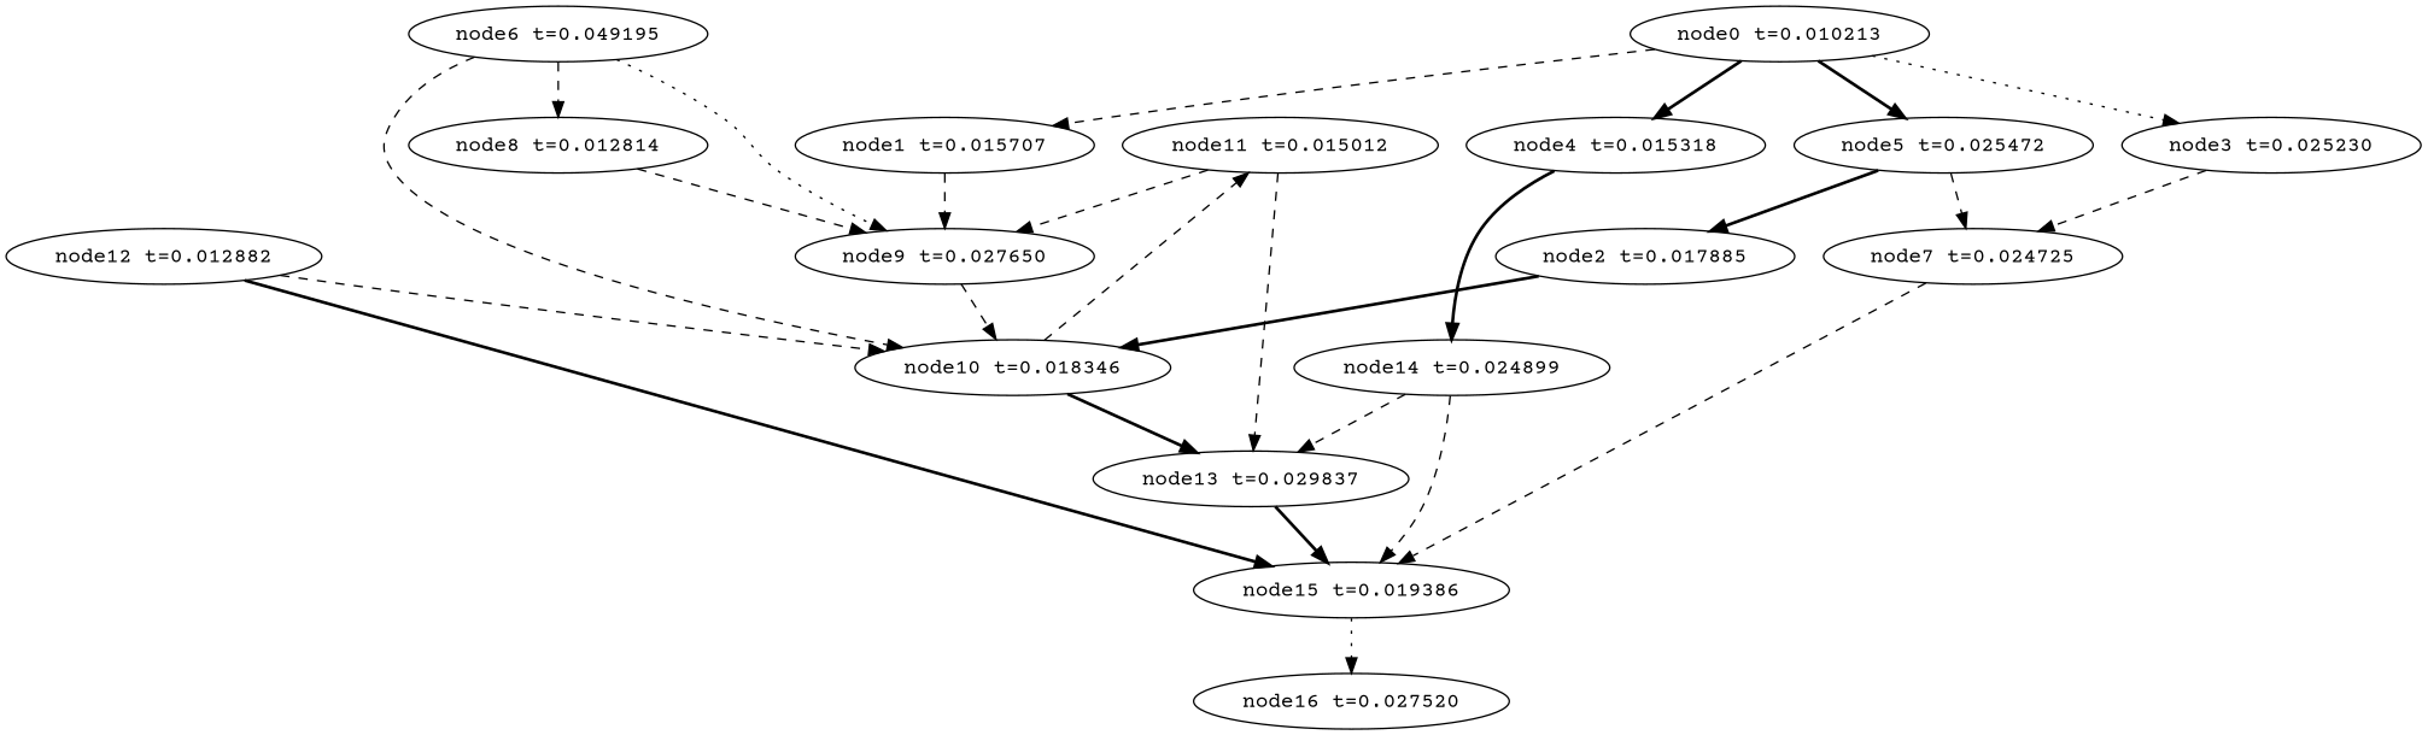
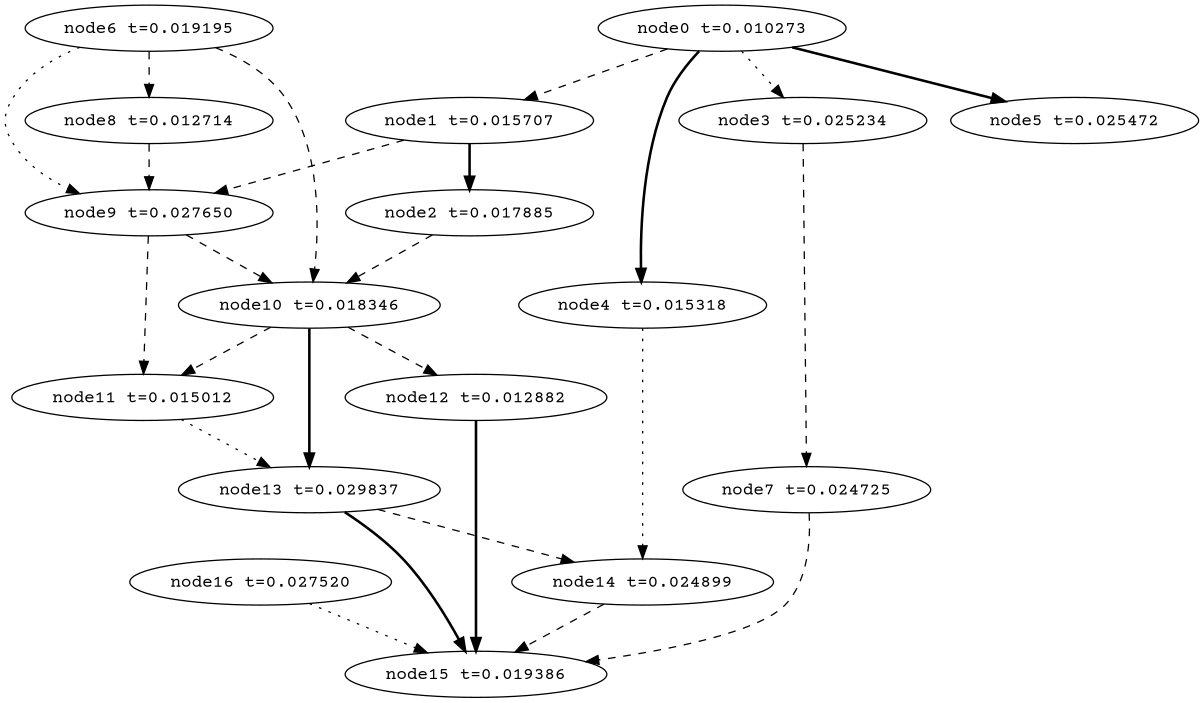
  digraph {
    fontname="Courier Prime"
    node [fontname="Courier Prime"]
    edge [fontname="Courier Prime" style=dashed]
    n1 [label="node16 t=0.027520"]
    n2 [label="node15 t=0.019386"]
    n3 [label="node14 t=0.024899"]
    n4 [label="node13 t=0.029837"]
    n5 [label="node12 t=0.012882"]
    n6 [label="node11 t=0.015012"]
    n7 [label="node10 t=0.018346"]
    n8 [label="node9 t=0.027650"]
-   n9 [label="node8 t=0.012814"]
+   n9 [label="node8 t=0.012714"]
    n10 [label="node7 t=0.024725"]
-   n11 [label="node6 t=0.049195"]
+   n11 [label="node6 t=0.019195"]
    n12 [label="node5 t=0.025472"]
    n13 [label="node4 t=0.015318"]
-   n14 [label="node3 t=0.025230"]
+   n14 [label="node3 t=0.025234"]
    n15 [label="node2 t=0.017885"]
    n16 [label="node1 t=0.015707"]
-   n17 [label="node0 t=0.010213"]
-   n2 -> n1 [style=dotted]
+   n17 [label="node0 t=0.010273"]
+   n1 -> n2 [style=dotted]
    n3 -> n2
    n4 -> n2 [style=bold]
-   n3 -> n4
+   n4 -> n3
    n5 -> n2 [style=bold]
-   n6 -> n4
+   n6 -> n4 [style=dotted]
    n7 -> n4 [style=bold]
-   n5 -> n7
+   n7 -> n5
    n7 -> n6
-   n6 -> n8
+   n8 -> n6
    n8 -> n7
    n9 -> n8
    n10 -> n2
    n11 -> n7
    n11 -> n8 [style=dotted]
    n11 -> n9
-   n12 -> n10
-   n13 -> n3 [style=bold]
+   n13 -> n3 [style=dotted]
    n14 -> n10
-   n15 -> n7 [style=bold]
+   n15 -> n7
    n16 -> n8
-   n12 -> n15 [style=bold]
+   n16 -> n15 [style=bold]
    n17 -> n12 [style=bold]
    n17 -> n13 [style=bold]
    n17 -> n14 [style=dotted]
    n17 -> n16
  }
